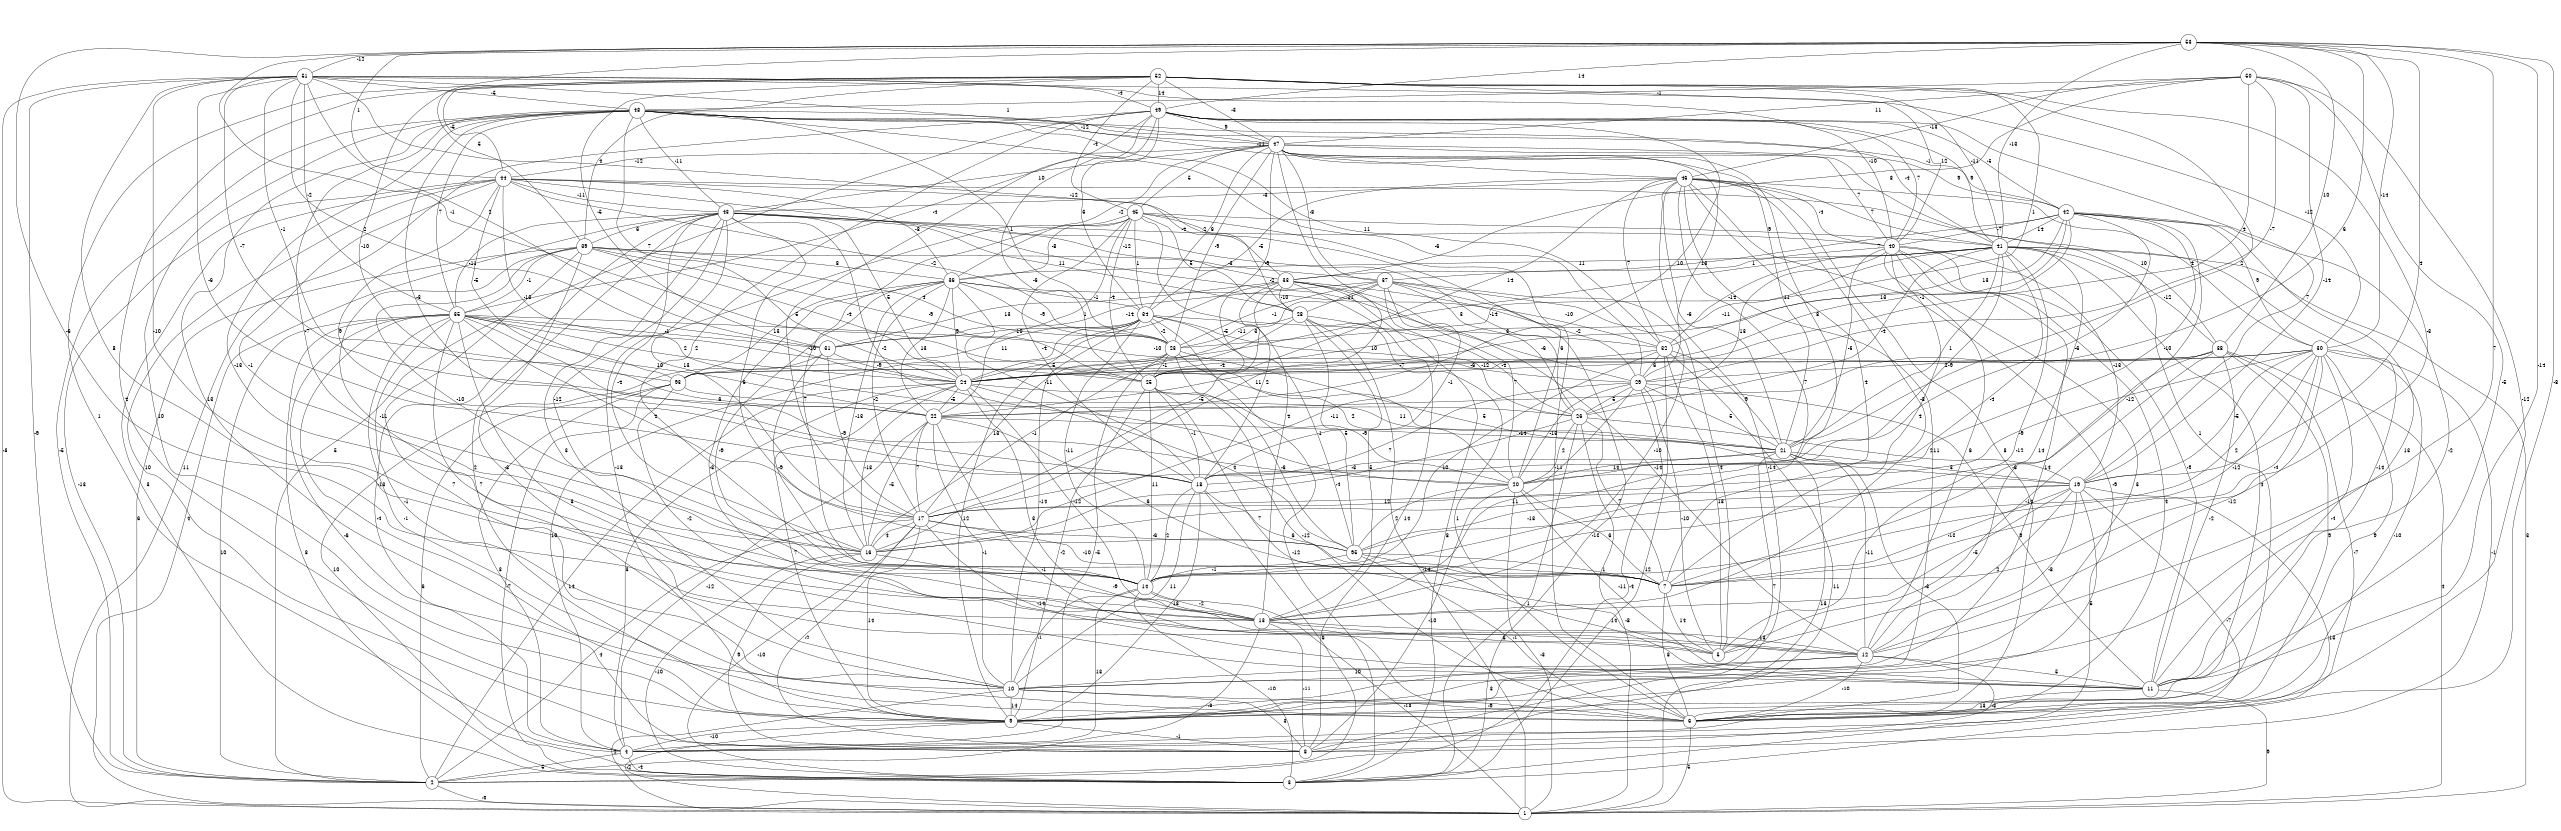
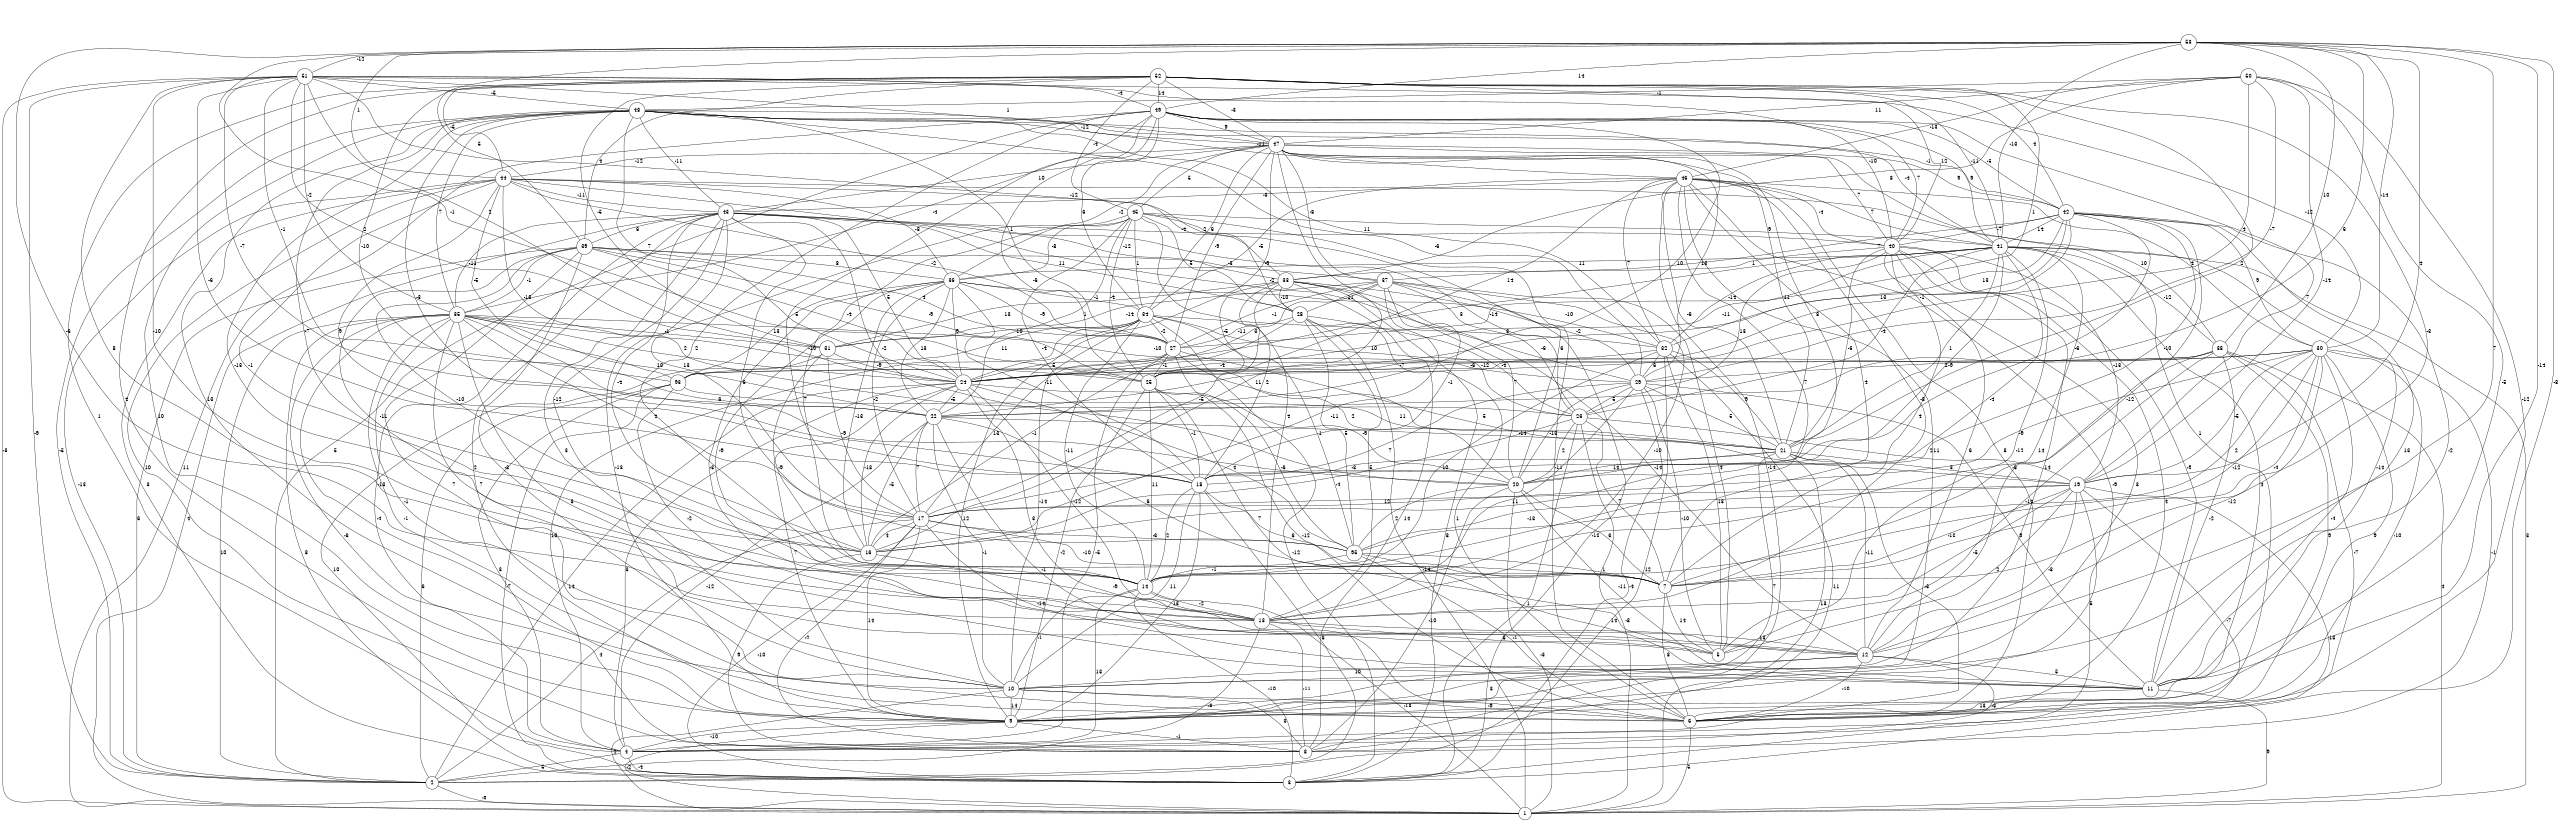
  graph {
    fontname="Helvetica,Arial,sans-serif"
    node [shape=circle]
    53
    6
    11
    12
    13
    19
    22
    25
    30
    38
    39
    41
    44
    49
    51
    1
    9
    10
    8
    2
    5
    4
    7
    17
    3
    n26 [label=95]
    21
    16
    14
    18
    24
    29
    n33 [label=93]
-   27 [label=23]
+   27
    35
    36
    37
    32
    26
    33
    43
    40
    42
    47
    34
    31
    28
    48
    20
    45
    46
    52
    50
    53 -- 6 [label=-8]
    53 -- 11 [label=-14]
    53 -- 12 [label=7]
    53 -- 13 [label=-6]
    53 -- 19 [label=4]
    53 -- 22 [label=6]
    53 -- 25 [label=-1]
    53 -- 30 [label=-14]
    53 -- 38 [label=10]
    53 -- 39 [label=5]
    53 -- 41 [label=-13]
    53 -- 44 [label=1]
    53 -- 49 [label=14]
    53 -- 51 [label=-12]
    6 -- 1 [label=5]
    11 -- 6 [label=13]
    11 -- 1 [label=9]
    12 -- 6 [label=-10]
    12 -- 11 [label=5]
    12 -- 9 [label=3]
    12 -- 10 [label=10]
    12 -- 8 [label=-3]
    13 -- 12 [label=13]
    13 -- 8 [label=-11]
    13 -- 2 [label=-8]
    13 -- 5 [label=6]
    19 -- 12 [label=-8]
    19 -- 13 [label=-5]
    19 -- 9 [label=5]
    19 -- 5 [label=2]
    19 -- 4 [label=-7]
    19 -- 7 [label=-10]
    19 -- 17 [label=12]
    19 -- 3 [label=13]
    19 -- n26 [label=-13]
    22 -- 6 [label=-1]
    22 -- 10 [label=-1]
    22 -- 4 [label=-12]
    22 -- 7 [label=6]
    22 -- 17 [label=7]
    22 -- 21 [label=-14]
    22 -- 16 [label=-5]
    25 -- 9 [label=-2]
    25 -- 5 [label=7]
    25 -- n26 [label=-6]
    25 -- 14 [label=11]
    25 -- 18 [label=-1]
    30 -- 6 [label=-10]
    30 -- 11 [label=-4]
    30 -- 12 [label=-12]
    30 -- 19 [label=-5]
    30 -- 9 [label=9]
    30 -- 8 [label=-1]
    30 -- 7 [label=-4]
    30 -- 17 [label=-9]
    30 -- n26 [label=2]
    30 -- 14 [label=-12]
    30 -- 24 [label=-6]
    30 -- 29 [label=2]
    38 -- 6 [label=9]
    38 -- 11 [label=-2]
    38 -- 1 [label=4]
    38 -- 5 [label=-14]
    38 -- 4 [label=-7]
    38 -- 7 [label=-6]
    38 -- 24 [label=-7]
    38 -- n33 [label=-4]
    39 -- 6 [label=7]
    39 -- 25 [label=-9]
    39 -- 10 [label=-3]
    39 -- 2 [label=6]
    39 -- 16 [label=-10]
    39 -- 14 [label=-11]
    39 -- 24 [label=-4]
    39 -- 27 [label=4]
    39 -- 35 [label=-1]
    39 -- 36 [label=8]
    39 -- 37 [label=-3]
    41 -- 11 [label=-14]
    41 -- 12 [label=14]
    41 -- 38 [label=-12]
    41 -- 1 [label=3]
    41 -- 9 [label=4]
    41 -- 5 [label=-12]
    41 -- 21 [label=1]
    41 -- 16 [label=-4]
    41 -- 18 [label=-9]
    41 -- 24 [label=-11]
    41 -- n33 [label=3]
    41 -- 36 [label=11]
    41 -- 32 [label=-14]
    41 -- 26 [label=-4]
    44 -- 38 [label=10]
    44 -- 8 [label=10]
    44 -- 2 [label=-13]
    44 -- 3 [label=3]
    44 -- 16 [label=-1]
    44 -- 18 [label=9]
    44 -- 29 [label=-2]
    44 -- n33 [label=-5]
    44 -- 27 [label=-2]
    44 -- 36 [label=-8]
    44 -- 26 [label=-13]
    44 -- 33 [label=2]
    44 -- 43 [label=-11]
    49 -- 19 [label=7]
    49 -- 22 [label=10]
    49 -- 41 [label=9]
    49 -- 1 [label=11]
    49 -- 2 [label=5]
    49 -- 17 [label=5]
    49 -- 21 [label=-6]
    49 -- 14 [label=2]
    49 -- 35 [label=-4]
    49 -- 40 [label=7]
    49 -- 42 [label=-5]
    49 -- 47 [label=9]
    49 -- 34 [label=6]
    51 -- 13 [label=8]
    51 -- 22 [label=-7]
    51 -- 30 [label=-12]
    51 -- 49 [label=-4]
    51 -- 1 [label=-8]
    51 -- 2 [label=-9]
    51 -- 14 [label=-10]
    51 -- 18 [label=-6]
    51 -- 24 [label=2]
    51 -- n33 [label=-1]
    51 -- 35 [label=-2]
    51 -- 40 [label=-10]
    51 -- 47 [label=1]
    51 -- 31 [label=2]
    51 -- 28 [label=-12]
    51 -- 48 [label=-5]
    9 -- 1 [label=-2]
    9 -- 8 [label=-1]
    9 -- 4 [label=-10]
    10 -- 6 [label=-9]
    10 -- 1 [label=2]
    10 -- 9 [label=14]
    10 -- 8 [label=3]
    2 -- 1 [label=-9]
    4 -- 2 [label=5]
    4 -- 3 [label=-4]
    7 -- 6 [label=8]
    7 -- 5 [label=14]
    17 -- 11 [label=-14]
    17 -- 9 [label=14]
    17 -- 8 [label=-2]
    17 -- 2 [label=4]
    17 -- 7 [label=-10]
    17 -- 3 [label=-10]
    17 -- n26 [label=-6]
    17 -- 16 [label=4]
    n26 -- 6 [label=-1]
    n26 -- 11 [label=14]
    n26 -- 7 [label=1]
    n26 -- 14 [label=-1]
    21 -- 6 [label=-3]
    21 -- 12 [label=-11]
    21 -- 19 [label=3]
    21 -- 9 [label=7]
    21 -- 8 [label=13]
    21 -- 18 [label=-3]
    21 -- 20 [label=14]
    16 -- 13 [label=-9]
    16 -- 8 [label=9]
-   16 -- 3 [label=-10]
    14 -- 13 [label=-2]
    14 -- 1 [label=-13]
    14 -- 10 [label=-1]
    14 -- 4 [label=13]
    14 -- 3 [label=-10]
    18 -- 9 [label=13]
    18 -- 10 [label=11]
    18 -- 2 [label=6]
    18 -- 7 [label=6]
    18 -- 14 [label=2]
    24 -- 12 [label=3]
    24 -- 13 [label=-12]
    24 -- 22 [label=-5]
    24 -- 9 [label=7]
    24 -- 2 [label=14]
    24 -- 4 [label=3]
    24 -- n26 [label=4]
    24 -- 16 [label=-13]
    24 -- 20 [label=-9]
    29 -- 11 [label=9]
    29 -- 13 [label=11]
    29 -- 2 [label=-4]
    29 -- 5 [label=-10]
    29 -- 17 [label=7]
    29 -- 21 [label=5]
    29 -- 26 [label=5]
    29 -- 20 [label=-13]
    n33 -- 12 [label=-2]
    n33 -- 2 [label=6]
    n33 -- 4 [label=3]
    n33 -- 3 [label=-7]
    n33 -- 21 [label=11]
    27 -- 6 [label=-12]
    27 -- 19 [label=5]
    27 -- 25 [label=-1]
    27 -- 4 [label=-5]
    27 -- 17 [label=13]
    27 -- 24 [label=5]
    27 -- 20 [label=2]
    35 -- 6 [label=-1]
    35 -- 11 [label=3]
    35 -- 22 [label=10]
    35 -- 25 [label=-10]
    35 -- 9 [label=-4]
    35 -- 10 [label=-1]
    35 -- 8 [label=-6]
    35 -- 2 [label=10]
    35 -- 5 [label=7]
    35 -- 17 [label=4]
    35 -- 3 [label=8]
    35 -- 24 [label=2]
    35 -- 29 [label=-10]
    35 -- 31 [label=-1]
    35 -- 20 [label=6]
    36 -- 12 [label=-3]
    36 -- 13 [label=-9]
    36 -- 22 [label=13]
    36 -- 17 [label=-2]
    36 -- 16 [label=-13]
    36 -- 18 [label=-11]
    36 -- 24 [label=9]
    36 -- n33 [label=13]
    36 -- 27 [label=-9]
    36 -- 32 [label=-10]
    36 -- 34 [label=-1]
    37 -- 13 [label=-10]
    37 -- 5 [label=4]
    37 -- 3 [label=-10]
    37 -- 16 [label=-11]
    37 -- 18 [label=-1]
    37 -- 24 [label=3]
    37 -- 27 [label=-1]
    37 -- 26 [label=-6]
    37 -- 31 [label=-14]
    37 -- 28 [label=11]
    32 -- 22 [label=11]
    32 -- 1 [label=11]
    32 -- 5 [label=13]
    32 -- 3 [label=12]
    32 -- 21 [label=9]
    32 -- 14 [label=10]
    32 -- 29 [label=6]
    26 -- 19 [label=2]
    26 -- 1 [label=-8]
    26 -- 7 [label=7]
    26 -- 3 [label=1]
    26 -- 16 [label=-4]
    26 -- 20 [label=2]
    33 -- 12 [label=-14]
    33 -- 25 [label=-5]
    33 -- 8 [label=14]
    33 -- 17 [label=-5]
    33 -- 3 [label=8]
    33 -- 18 [label=2]
    33 -- 29 [label=-2]
    33 -- 31 [label=13]
    33 -- 28 [label=-10]
    33 -- 20 [label=7]
    43 -- 39 [label=6]
    43 -- 1 [label=4]
    43 -- 9 [label=2]
    43 -- 10 [label=3]
    43 -- 4 [label=-13]
    43 -- 17 [label=13]
    43 -- n26 [label=6]
    43 -- 16 [label=-4]
    43 -- 14 [label=-12]
    43 -- 24 [label=5]
    43 -- 35 [label=-11]
    43 -- 26 [label=-14]
    43 -- 33 [label=-12]
    43 -- 40 [label=-4]
    43 -- 28 [label=11]
    43 -- 20 [label=-2]
    40 -- 11 [label=-9]
    40 -- 12 [label=6]
    40 -- 19 [label=-13]
    40 -- 9 [label=3]
    40 -- 10 [label=14]
    40 -- 4 [label=4]
    40 -- 7 [label=4]
    40 -- 21 [label=-6]
    40 -- 26 [label=13]
    40 -- 33 [label=1]
    42 -- 11 [label=-2]
    42 -- 25 [label=13]
    42 -- 30 [label=9]
    42 -- 41 [label=14]
    42 -- 10 [label=13]
    42 -- 14 [label=-12]
    42 -- 18 [label=-6]
    42 -- 24 [label=-1]
    42 -- 37 [label=7]
    42 -- 32 [label=13]
    42 -- 40 [label=-7]
    42 -- 20 [label=-10]
    47 -- 6 [label=1]
    47 -- 44 [label=-12]
    47 -- 21 [label=11]
    47 -- 16 [label=10]
    47 -- 24 [label=-9]
    47 -- 29 [label=13]
    47 -- 27 [label=-9]
    47 -- 36 [label=-2]
    47 -- 37 [label=-8]
    47 -- 43 [label=10]
    47 -- 40 [label=7]
    47 -- 42 [label=9]
    47 -- 34 [label=6]
    47 -- 20 [label=8]
    47 -- 45 [label=5]
    34 -- 9 [label=12]
    34 -- 10 [label=-14]
    34 -- 4 [label=10]
    34 -- 3 [label=-12]
    34 -- n26 [label=1]
    34 -- 14 [label=-11]
    34 -- n33 [label=11]
    34 -- 27 [label=-2]
    34 -- 32 [label=3]
    34 -- 26 [label=-12]
    34 -- 31 [label=10]
    31 -- 7 [label=-9]
    31 -- 17 [label=-9]
    31 -- 3 [label=10]
    31 -- 24 [label=-9]
    28 -- 6 [label=1]
    28 -- 13 [label=5]
    28 -- 1 [label=-14]
    28 -- n26 [label=5]
    28 -- 16 [label=-1]
    28 -- 27 [label=-11]
    28 -- 26 [label=-4]
    48 -- 13 [label=-13]
    48 -- 41 [label=-4]
    48 -- 9 [label=10]
    48 -- 10 [label=13]
    48 -- 2 [label=-5]
    48 -- 16 [label=-7]
    48 -- 18 [label=-3]
    48 -- 24 [label=7]
    48 -- 29 [label=-6]
    48 -- 27 [label=1]
    48 -- 35 [label=7]
    48 -- 32 [label=11]
    48 -- 43 [label=-11]
    48 -- 42 [label=-1]
    48 -- 47 [label=-12]
    48 -- 46 [label=-11]
    20 -- 11 [label=-11]
    20 -- 1 [label=-3]
    20 -- 8 [label=-10]
    20 -- 7 [label=6]
    20 -- n26 [label=2]
    45 -- 6 [label=-11]
    45 -- 13 [label=4]
    45 -- 22 [label=1]
    45 -- 25 [label=-4]
    45 -- 41 [label=9]
    45 -- 9 [label=-13]
    45 -- 14 [label=7]
    45 -- 18 [label=-4]
    45 -- 36 [label=-8]
    45 -- 34 [label=1]
    45 -- 28 [label=5]
    45 -- 20 [label=6]
    46 -- 6 [label=8]
    46 -- 13 [label=-8]
    46 -- 25 [label=14]
    46 -- 30 [label=4]
    46 -- 41 [label=7]
    46 -- 9 [label=11]
    46 -- 8 [label=-14]
    46 -- 7 [label=4]
    46 -- 3 [label=-9]
    46 -- 21 [label=-6]
    46 -- 14 [label=7]
    46 -- 32 [label=7]
    46 -- 43 [label=-3]
    46 -- 40 [label=-4]
    46 -- 34 [label=-5]
    52 -- 22 [label=-10]
    52 -- 39 [label=4]
    52 -- 41 [label=-11]
    52 -- 44 [label=-5]
    52 -- 49 [label=14]
    52 -- 9 [label=4]
    52 -- 4 [label=1]
    52 -- 7 [label=-3]
    52 -- 21 [label=2]
    52 -- 27 [label=1]
    52 -- 40 [label=12]
+   52 -- 42 [label=4]
    52 -- 47 [label=-3]
    52 -- 31 [label=-5]
    52 -- 45 [label=-4]
    50 -- 6 [label=-12]
    50 -- 11 [label=-5]
    50 -- 19 [label=-14]
    50 -- 25 [label=4]
    50 -- 29 [label=-7]
    50 -- 33 [label=8]
    50 -- 47 [label=11]
    50 -- 48 [label=-1]
    50 -- 46 [label=-13]
  }
